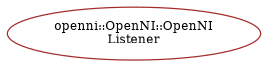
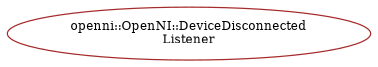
  digraph {
    rankdir=LR
    fontname="DejaVu Serif"
-   n1 [color=brown fillcolor=white fontname="DejaVu Serif" fontsize=10 height=0.2 label="openni::OpenNI::OpenNI\lListener" shape=ellipse style=filled width=0.4]
+   n1 [color=brown fillcolor=white fontname="DejaVu Serif" fontsize=10 height=0.2 label="openni::OpenNI::DeviceDisconnected\lListener" shape=ellipse style=filled width=0.4]
  }
